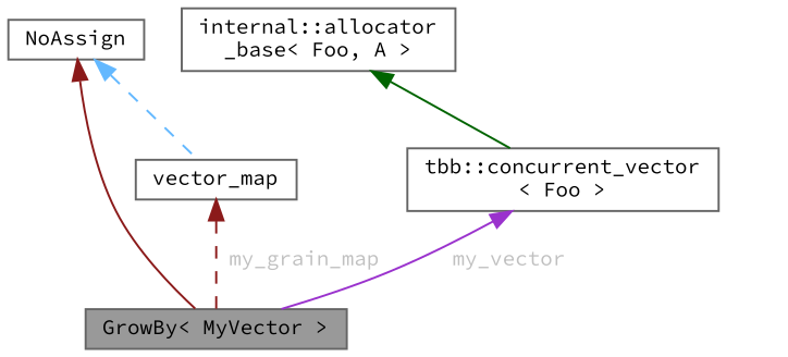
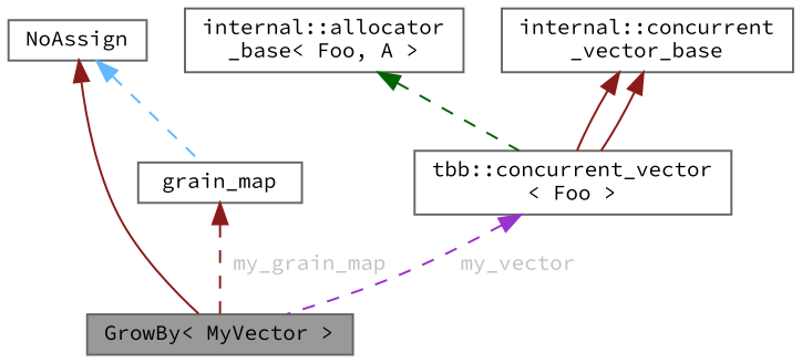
  digraph {
    fontname="Source Code Pro"
    node [color=gray40 fillcolor=white fontname="Source Code Pro" fontsize=10 shape=box style=filled]
    edge [color=firebrick4 dir=back fontname="Source Code Pro" fontsize=10 labelfontname=Helvetica labelfontsize=10 style=solid]
    n1 [fillcolor=grey60 fontcolor=black height=0.2 label="GrowBy\< MyVector \>" width=0.4]
    n2 [height=0.2 label=NoAssign width=0.4]
-   n3 [height=0.2 label=vector_map width=0.4]
+   n3 [height=0.2 label=grain_map width=0.4]
    n4 [height=0.2 label="tbb::concurrent_vector\l\< Foo \>" width=0.4]
    n5 [height=0.2 label="internal::allocator\l_base\< Foo, A \>" width=0.4]
+   n6 [height=0.2 label="internal::concurrent\l_vector_base" width=0.4]
    n2 -> n1
    n2 -> n3 [color=steelblue1 style=dashed]
    n3 -> n1 [fontcolor=grey label=" my_grain_map" style=dashed]
-   n4 -> n1 [color=darkorchid3 fontcolor=grey label=" my_vector"]
-   n5 -> n4 [color=darkgreen]
+   n4 -> n1 [color=darkorchid3 fontcolor=grey label=" my_vector" style=dashed]
+   n5 -> n4 [color=darkgreen style=dashed]
+   n6 -> n4
+   n6 -> n4
  }
